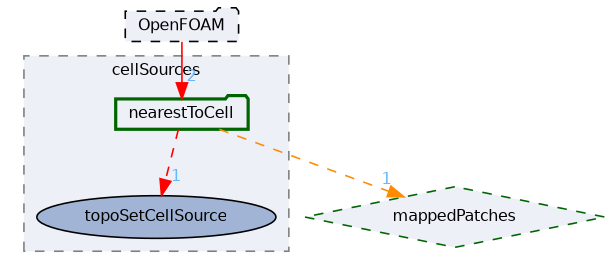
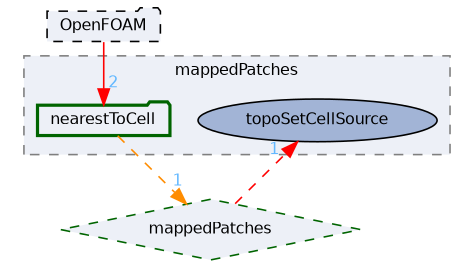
  digraph {
    compound=true
    node [color=black fillcolor="#edf0f7" fontname=Helvetica fontsize=10 shape=folder style="filled,dashed"]
    edge [color=red fontcolor=steelblue1 fontname=Helvetica fontsize=10 headlabel=1 labeldistance=1.5 labelfontname=Helvetica labelfontsize=10 style=dashed]
    n1 [fillcolor="#a2b4d6" height=0.2 label=topoSetCellSource shape=ellipse style=filled width=0.4]
    n2 [color=darkgreen height=0.2 label=nearestToCell style="filled,bold" width=0.4]
    n3 [color=darkgreen height=0.2 label=mappedPatches shape=diamond width=0.4]
    n4 [height=0.2 label=OpenFOAM width=0.4]
    subgraph cluster_1 {
      bgcolor="#edf0f7"
      fontname=Helvetica
      fontsize=10
-     label=cellSources
+     label=mappedPatches
      pencolor=grey50
      style="filled,dashed"
      n1
      n2
    }
-   n2 -> n1
+   n3 -> n1
    n2 -> n3 [color=darkorange]
    n4 -> n2 [headlabel=2 style=solid]
  }
